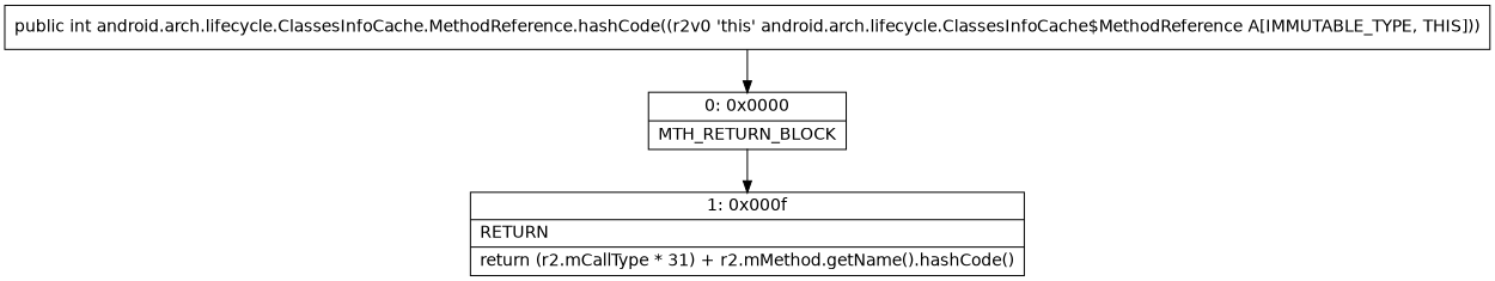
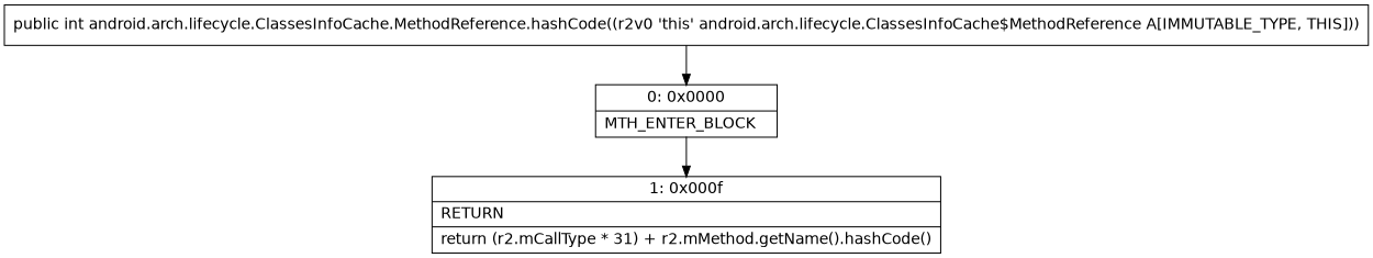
  digraph {
    fontname="DejaVu Sans"
    node [shape=record fontname="DejaVu Sans"]
    edge [fontname="DejaVu Sans"]
-   n1 [label="{0\:\ 0x0000|MTH_RETURN_BLOCK\l}"]
+   n1 [label="{0\:\ 0x0000|MTH_ENTER_BLOCK\l}"]
    n2 [label="{1\:\ 0x000f|RETURN\l|return (r2.mCallType * 31) + r2.mMethod.getName().hashCode()\l}"]
    n3 [label="{public int android.arch.lifecycle.ClassesInfoCache.MethodReference.hashCode((r2v0 'this' android.arch.lifecycle.ClassesInfoCache$MethodReference A[IMMUTABLE_TYPE, THIS])) }"]
    n1 -> n2
    n3 -> n1
  }
